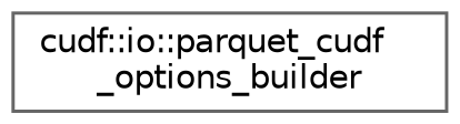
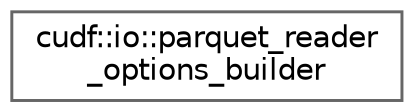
  digraph {
    rankdir=LR
-   n1 [color=grey40 fillcolor=white fontname=Helvetica fontsize=10 height=0.2 label="cudf::io::parquet_cudf\l_options_builder" shape=box style=filled width=0.4]
+   n1 [color=grey40 fillcolor=white fontname=Helvetica fontsize=10 height=0.2 label="cudf::io::parquet_reader\l_options_builder" shape=box style=filled width=0.4]
  }
